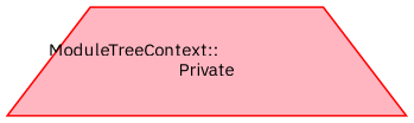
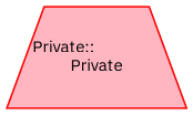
  digraph {
    rankdir=TB
    fontname="IBM Plex Sans"
-   n1 [color=red fillcolor=lightpink fontname="IBM Plex Sans" fontsize=10 height=0.2 label="ModuleTreeContext::\lPrivate" shape=trapezium style=filled width=0.4]
+   n1 [color=red fillcolor=lightpink fontname="IBM Plex Sans" fontsize=10 height=0.2 label="Private::\lPrivate" shape=trapezium style=filled width=0.4]
  }
